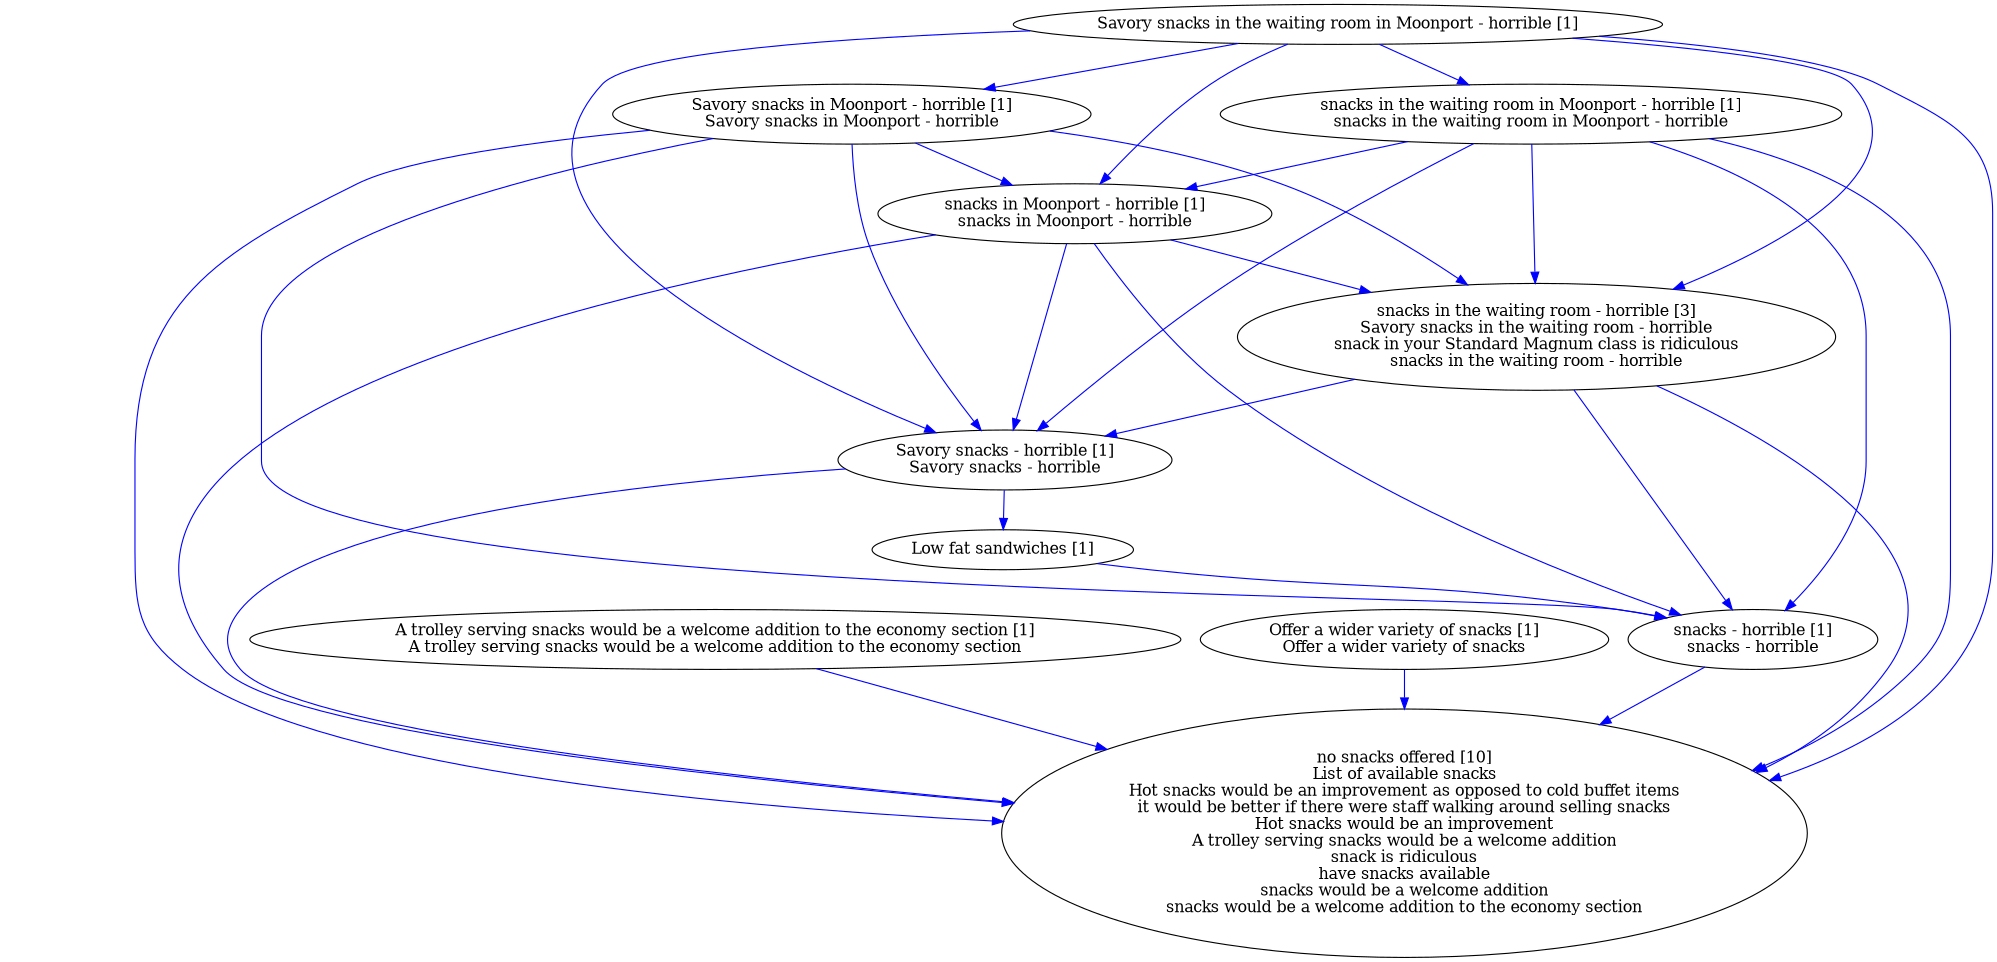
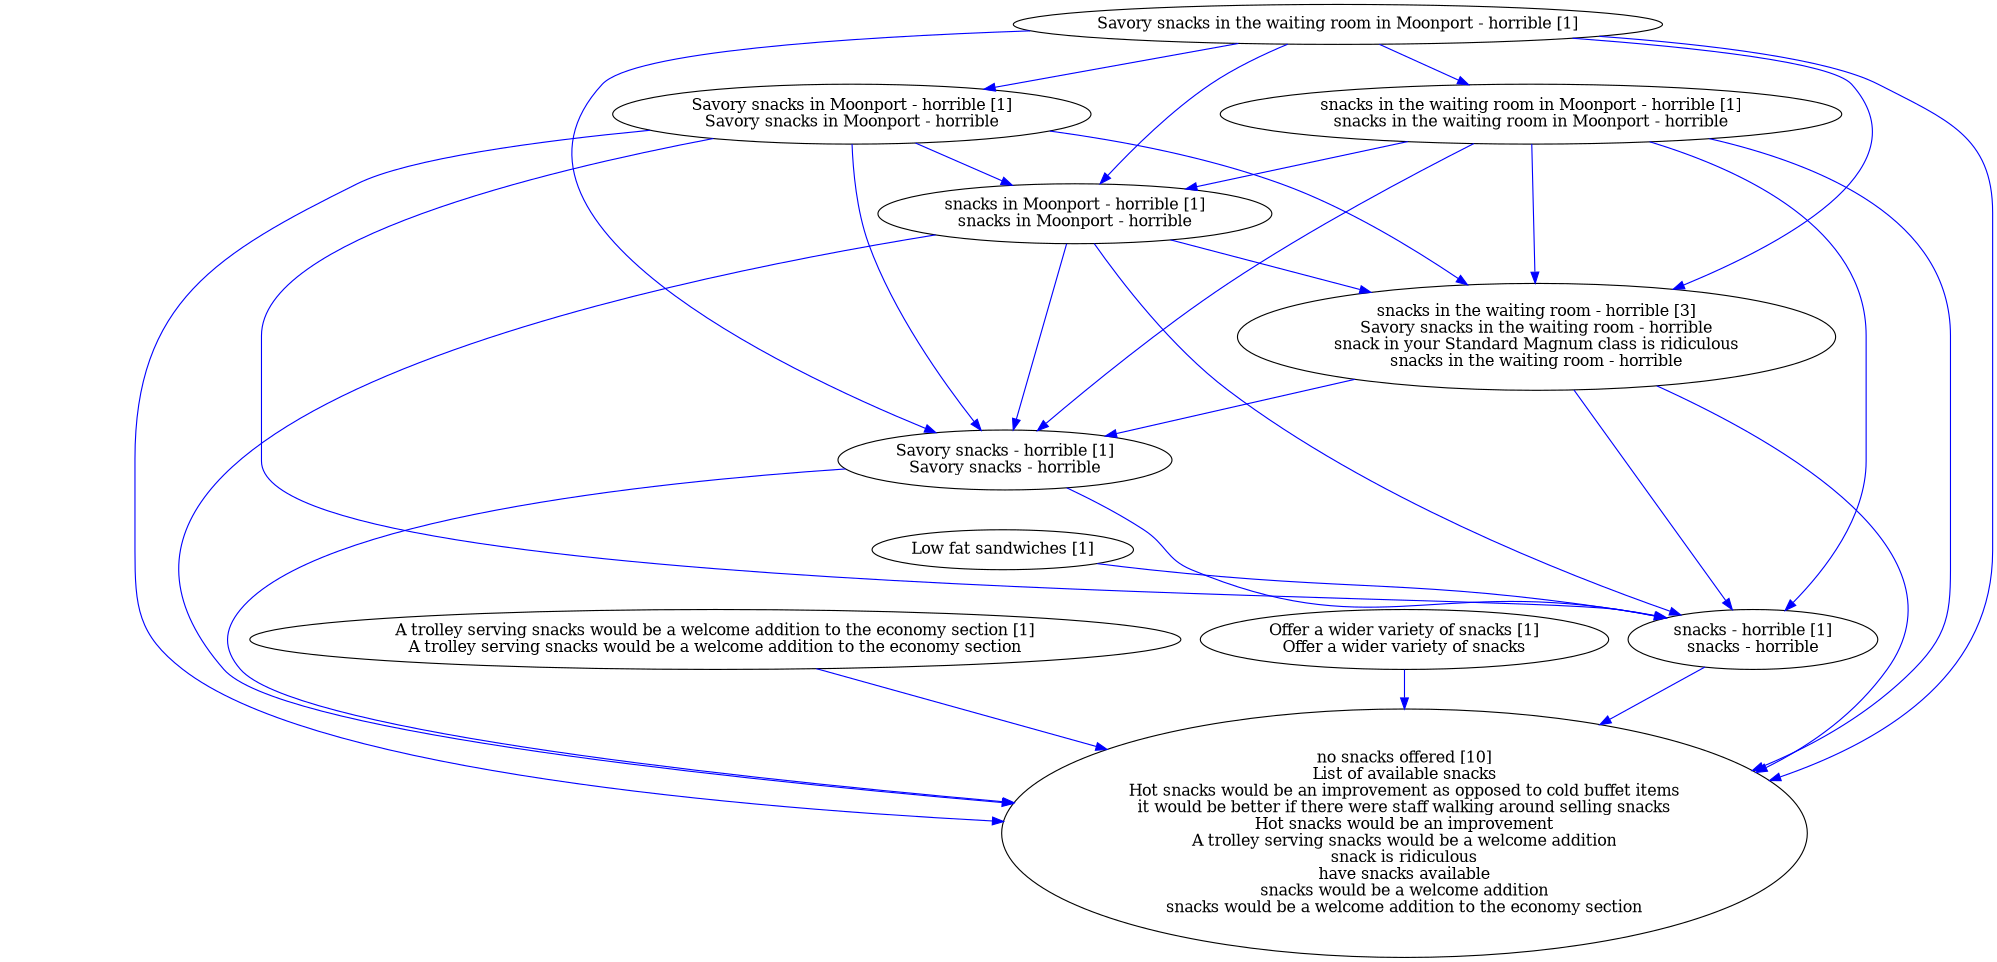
  digraph {
    edge [color=blue]
    "snacks in the waiting room - horrible [3]\nSavory snacks in the waiting room - horrible\nsnack in your Standard Magnum class is ridiculous\nsnacks in the waiting room - horrible"
    "no snacks offered [10]\nList of available snacks\nHot snacks would be an improvement as opposed to cold buffet items\nit would be better if there were staff walking around selling snacks\nHot snacks would be an improvement\nA trolley serving snacks would be a welcome addition\nsnack is ridiculous\nhave snacks available\nsnacks would be a welcome addition\nsnacks would be a welcome addition to the economy section"
    "Savory snacks - horrible [1]\nSavory snacks - horrible"
    "snacks - horrible [1]\nsnacks - horrible"
    "A trolley serving snacks would be a welcome addition to the economy section [1]\nA trolley serving snacks would be a welcome addition to the economy section"
    "Low fat sandwiches [1]"
    "Offer a wider variety of snacks [1]\nOffer a wider variety of snacks"
    "Savory snacks in the waiting room in Moonport - horrible [1]"
    "Savory snacks in Moonport - horrible [1]\nSavory snacks in Moonport - horrible"
    "snacks in Moonport - horrible [1]\nsnacks in Moonport - horrible"
    "snacks in the waiting room in Moonport - horrible [1]\nsnacks in the waiting room in Moonport - horrible"
    "snacks in the waiting room - horrible [3]\nSavory snacks in the waiting room - horrible\nsnack in your Standard Magnum class is ridiculous\nsnacks in the waiting room - horrible" -> "no snacks offered [10]\nList of available snacks\nHot snacks would be an improvement as opposed to cold buffet items\nit would be better if there were staff walking around selling snacks\nHot snacks would be an improvement\nA trolley serving snacks would be a welcome addition\nsnack is ridiculous\nhave snacks available\nsnacks would be a welcome addition\nsnacks would be a welcome addition to the economy section"
    "snacks in the waiting room - horrible [3]\nSavory snacks in the waiting room - horrible\nsnack in your Standard Magnum class is ridiculous\nsnacks in the waiting room - horrible" -> "Savory snacks - horrible [1]\nSavory snacks - horrible"
    "snacks in the waiting room - horrible [3]\nSavory snacks in the waiting room - horrible\nsnack in your Standard Magnum class is ridiculous\nsnacks in the waiting room - horrible" -> "snacks - horrible [1]\nsnacks - horrible"
    "Savory snacks - horrible [1]\nSavory snacks - horrible" -> "no snacks offered [10]\nList of available snacks\nHot snacks would be an improvement as opposed to cold buffet items\nit would be better if there were staff walking around selling snacks\nHot snacks would be an improvement\nA trolley serving snacks would be a welcome addition\nsnack is ridiculous\nhave snacks available\nsnacks would be a welcome addition\nsnacks would be a welcome addition to the economy section"
-   "Savory snacks - horrible [1]\nSavory snacks - horrible" -> "Low fat sandwiches [1]"
+   "Savory snacks - horrible [1]\nSavory snacks - horrible" -> "snacks - horrible [1]\nsnacks - horrible"
    "snacks - horrible [1]\nsnacks - horrible" -> "no snacks offered [10]\nList of available snacks\nHot snacks would be an improvement as opposed to cold buffet items\nit would be better if there were staff walking around selling snacks\nHot snacks would be an improvement\nA trolley serving snacks would be a welcome addition\nsnack is ridiculous\nhave snacks available\nsnacks would be a welcome addition\nsnacks would be a welcome addition to the economy section"
    "A trolley serving snacks would be a welcome addition to the economy section [1]\nA trolley serving snacks would be a welcome addition to the economy section" -> "no snacks offered [10]\nList of available snacks\nHot snacks would be an improvement as opposed to cold buffet items\nit would be better if there were staff walking around selling snacks\nHot snacks would be an improvement\nA trolley serving snacks would be a welcome addition\nsnack is ridiculous\nhave snacks available\nsnacks would be a welcome addition\nsnacks would be a welcome addition to the economy section"
    "Low fat sandwiches [1]" -> "snacks - horrible [1]\nsnacks - horrible"
    "Offer a wider variety of snacks [1]\nOffer a wider variety of snacks" -> "no snacks offered [10]\nList of available snacks\nHot snacks would be an improvement as opposed to cold buffet items\nit would be better if there were staff walking around selling snacks\nHot snacks would be an improvement\nA trolley serving snacks would be a welcome addition\nsnack is ridiculous\nhave snacks available\nsnacks would be a welcome addition\nsnacks would be a welcome addition to the economy section"
    "Savory snacks in the waiting room in Moonport - horrible [1]" -> "snacks in the waiting room - horrible [3]\nSavory snacks in the waiting room - horrible\nsnack in your Standard Magnum class is ridiculous\nsnacks in the waiting room - horrible"
    "Savory snacks in the waiting room in Moonport - horrible [1]" -> "no snacks offered [10]\nList of available snacks\nHot snacks would be an improvement as opposed to cold buffet items\nit would be better if there were staff walking around selling snacks\nHot snacks would be an improvement\nA trolley serving snacks would be a welcome addition\nsnack is ridiculous\nhave snacks available\nsnacks would be a welcome addition\nsnacks would be a welcome addition to the economy section"
    "Savory snacks in the waiting room in Moonport - horrible [1]" -> "Savory snacks - horrible [1]\nSavory snacks - horrible"
    "Savory snacks in the waiting room in Moonport - horrible [1]" -> "Savory snacks in Moonport - horrible [1]\nSavory snacks in Moonport - horrible"
    "Savory snacks in the waiting room in Moonport - horrible [1]" -> "snacks in Moonport - horrible [1]\nsnacks in Moonport - horrible"
    "Savory snacks in the waiting room in Moonport - horrible [1]" -> "snacks in the waiting room in Moonport - horrible [1]\nsnacks in the waiting room in Moonport - horrible"
    "Savory snacks in Moonport - horrible [1]\nSavory snacks in Moonport - horrible" -> "snacks in the waiting room - horrible [3]\nSavory snacks in the waiting room - horrible\nsnack in your Standard Magnum class is ridiculous\nsnacks in the waiting room - horrible"
    "Savory snacks in Moonport - horrible [1]\nSavory snacks in Moonport - horrible" -> "no snacks offered [10]\nList of available snacks\nHot snacks would be an improvement as opposed to cold buffet items\nit would be better if there were staff walking around selling snacks\nHot snacks would be an improvement\nA trolley serving snacks would be a welcome addition\nsnack is ridiculous\nhave snacks available\nsnacks would be a welcome addition\nsnacks would be a welcome addition to the economy section"
    "Savory snacks in Moonport - horrible [1]\nSavory snacks in Moonport - horrible" -> "Savory snacks - horrible [1]\nSavory snacks - horrible"
    "Savory snacks in Moonport - horrible [1]\nSavory snacks in Moonport - horrible" -> "snacks - horrible [1]\nsnacks - horrible"
    "Savory snacks in Moonport - horrible [1]\nSavory snacks in Moonport - horrible" -> "snacks in Moonport - horrible [1]\nsnacks in Moonport - horrible"
    "snacks in Moonport - horrible [1]\nsnacks in Moonport - horrible" -> "snacks in the waiting room - horrible [3]\nSavory snacks in the waiting room - horrible\nsnack in your Standard Magnum class is ridiculous\nsnacks in the waiting room - horrible"
    "snacks in Moonport - horrible [1]\nsnacks in Moonport - horrible" -> "no snacks offered [10]\nList of available snacks\nHot snacks would be an improvement as opposed to cold buffet items\nit would be better if there were staff walking around selling snacks\nHot snacks would be an improvement\nA trolley serving snacks would be a welcome addition\nsnack is ridiculous\nhave snacks available\nsnacks would be a welcome addition\nsnacks would be a welcome addition to the economy section"
    "snacks in Moonport - horrible [1]\nsnacks in Moonport - horrible" -> "Savory snacks - horrible [1]\nSavory snacks - horrible"
    "snacks in Moonport - horrible [1]\nsnacks in Moonport - horrible" -> "snacks - horrible [1]\nsnacks - horrible"
    "snacks in the waiting room in Moonport - horrible [1]\nsnacks in the waiting room in Moonport - horrible" -> "snacks in the waiting room - horrible [3]\nSavory snacks in the waiting room - horrible\nsnack in your Standard Magnum class is ridiculous\nsnacks in the waiting room - horrible"
    "snacks in the waiting room in Moonport - horrible [1]\nsnacks in the waiting room in Moonport - horrible" -> "no snacks offered [10]\nList of available snacks\nHot snacks would be an improvement as opposed to cold buffet items\nit would be better if there were staff walking around selling snacks\nHot snacks would be an improvement\nA trolley serving snacks would be a welcome addition\nsnack is ridiculous\nhave snacks available\nsnacks would be a welcome addition\nsnacks would be a welcome addition to the economy section"
    "snacks in the waiting room in Moonport - horrible [1]\nsnacks in the waiting room in Moonport - horrible" -> "Savory snacks - horrible [1]\nSavory snacks - horrible"
    "snacks in the waiting room in Moonport - horrible [1]\nsnacks in the waiting room in Moonport - horrible" -> "snacks - horrible [1]\nsnacks - horrible"
    "snacks in the waiting room in Moonport - horrible [1]\nsnacks in the waiting room in Moonport - horrible" -> "snacks in Moonport - horrible [1]\nsnacks in Moonport - horrible"
  }
